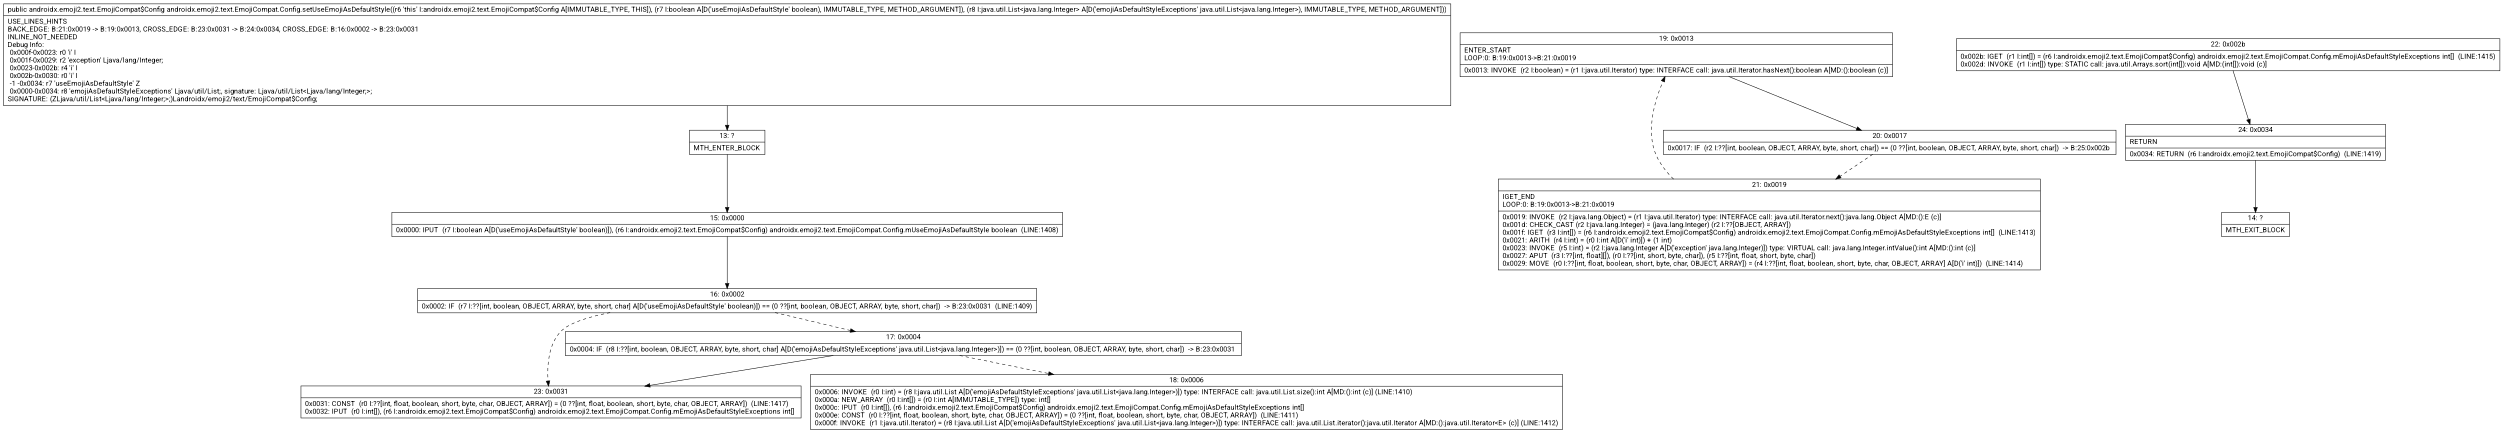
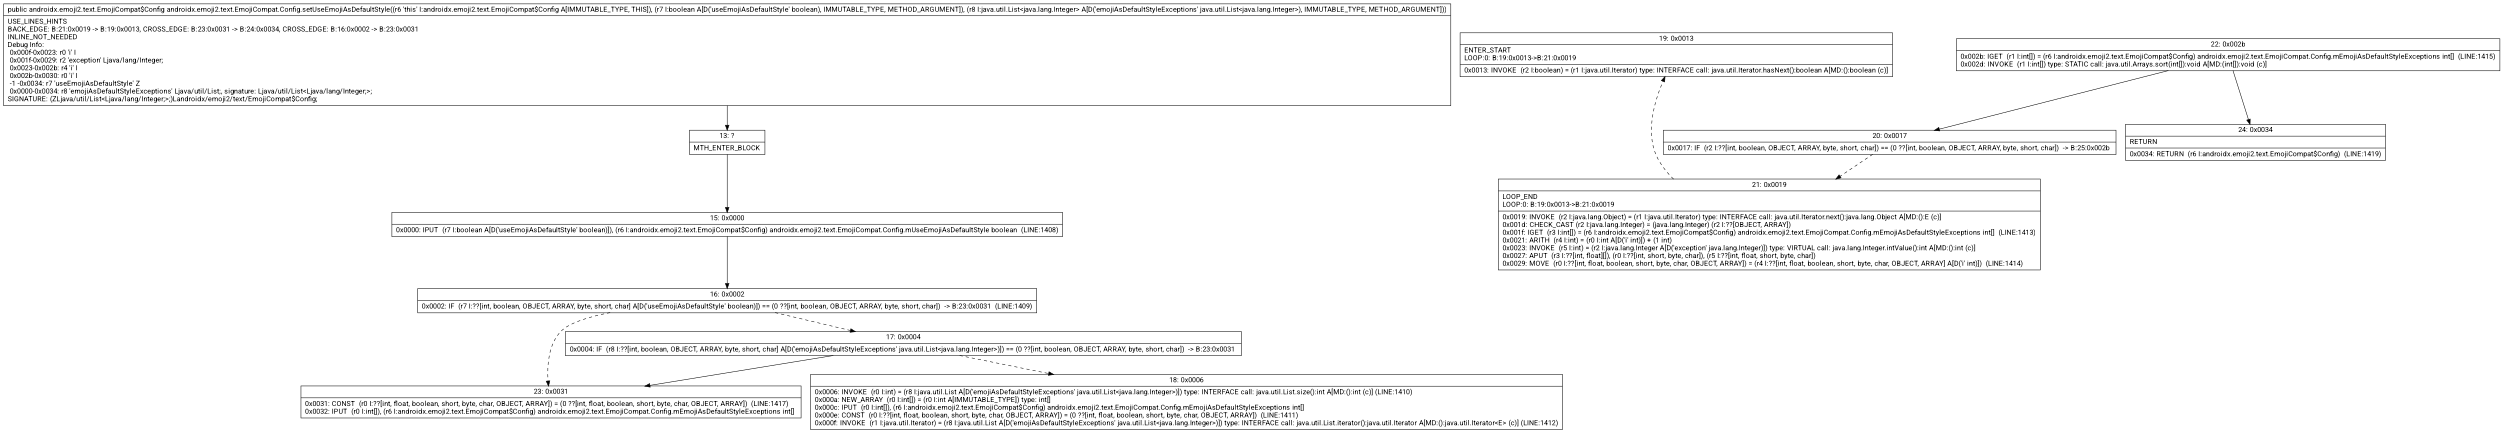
  digraph {
    fontname=Roboto
    node [fontname=Roboto shape=record]
    edge [fontname=Roboto]
    n1 [label="{13\:\ ?|MTH_ENTER_BLOCK\l}"]
    n2 [label="{15\:\ 0x0000|0x0000: IPUT  (r7 I:boolean A[D('useEmojiAsDefaultStyle' boolean)]), (r6 I:androidx.emoji2.text.EmojiCompat$Config) androidx.emoji2.text.EmojiCompat.Config.mUseEmojiAsDefaultStyle boolean  (LINE:1408)\l}"]
    n3 [label="{16\:\ 0x0002|0x0002: IF  (r7 I:??[int, boolean, OBJECT, ARRAY, byte, short, char] A[D('useEmojiAsDefaultStyle' boolean)]) == (0 ??[int, boolean, OBJECT, ARRAY, byte, short, char])  \-\> B:23:0x0031  (LINE:1409)\l}"]
    n4 [label="{17\:\ 0x0004|0x0004: IF  (r8 I:??[int, boolean, OBJECT, ARRAY, byte, short, char] A[D('emojiAsDefaultStyleExceptions' java.util.List\<java.lang.Integer\>)]) == (0 ??[int, boolean, OBJECT, ARRAY, byte, short, char])  \-\> B:23:0x0031 \l}"]
    n5 [label="{23\:\ 0x0031|0x0031: CONST  (r0 I:??[int, float, boolean, short, byte, char, OBJECT, ARRAY]) = (0 ??[int, float, boolean, short, byte, char, OBJECT, ARRAY])  (LINE:1417)\l0x0032: IPUT  (r0 I:int[]), (r6 I:androidx.emoji2.text.EmojiCompat$Config) androidx.emoji2.text.EmojiCompat.Config.mEmojiAsDefaultStyleExceptions int[] \l}"]
    n6 [label="{18\:\ 0x0006|0x0006: INVOKE  (r0 I:int) = (r8 I:java.util.List A[D('emojiAsDefaultStyleExceptions' java.util.List\<java.lang.Integer\>)]) type: INTERFACE call: java.util.List.size():int A[MD:():int (c)] (LINE:1410)\l0x000a: NEW_ARRAY  (r0 I:int[]) = (r0 I:int A[IMMUTABLE_TYPE]) type: int[] \l0x000c: IPUT  (r0 I:int[]), (r6 I:androidx.emoji2.text.EmojiCompat$Config) androidx.emoji2.text.EmojiCompat.Config.mEmojiAsDefaultStyleExceptions int[] \l0x000e: CONST  (r0 I:??[int, float, boolean, short, byte, char, OBJECT, ARRAY]) = (0 ??[int, float, boolean, short, byte, char, OBJECT, ARRAY])  (LINE:1411)\l0x000f: INVOKE  (r1 I:java.util.Iterator) = (r8 I:java.util.List A[D('emojiAsDefaultStyleExceptions' java.util.List\<java.lang.Integer\>)]) type: INTERFACE call: java.util.List.iterator():java.util.Iterator A[MD:():java.util.Iterator\<E\> (c)] (LINE:1412)\l}"]
    n7 [label="{19\:\ 0x0013|ENTER_START\lLOOP:0: B:19:0x0013\-\>B:21:0x0019\l|0x0013: INVOKE  (r2 I:boolean) = (r1 I:java.util.Iterator) type: INTERFACE call: java.util.Iterator.hasNext():boolean A[MD:():boolean (c)]\l}"]
    n8 [label="{20\:\ 0x0017|0x0017: IF  (r2 I:??[int, boolean, OBJECT, ARRAY, byte, short, char]) == (0 ??[int, boolean, OBJECT, ARRAY, byte, short, char])  \-\> B:25:0x002b \l}"]
-   n9 [label="{21\:\ 0x0019|IGET_END\lLOOP:0: B:19:0x0013\-\>B:21:0x0019\l|0x0019: INVOKE  (r2 I:java.lang.Object) = (r1 I:java.util.Iterator) type: INTERFACE call: java.util.Iterator.next():java.lang.Object A[MD:():E (c)]\l0x001d: CHECK_CAST (r2 I:java.lang.Integer) = (java.lang.Integer) (r2 I:??[OBJECT, ARRAY]) \l0x001f: IGET  (r3 I:int[]) = (r6 I:androidx.emoji2.text.EmojiCompat$Config) androidx.emoji2.text.EmojiCompat.Config.mEmojiAsDefaultStyleExceptions int[]  (LINE:1413)\l0x0021: ARITH  (r4 I:int) = (r0 I:int A[D('i' int)]) + (1 int) \l0x0023: INVOKE  (r5 I:int) = (r2 I:java.lang.Integer A[D('exception' java.lang.Integer)]) type: VIRTUAL call: java.lang.Integer.intValue():int A[MD:():int (c)]\l0x0027: APUT  (r3 I:??[int, float][]), (r0 I:??[int, short, byte, char]), (r5 I:??[int, float, short, byte, char]) \l0x0029: MOVE  (r0 I:??[int, float, boolean, short, byte, char, OBJECT, ARRAY]) = (r4 I:??[int, float, boolean, short, byte, char, OBJECT, ARRAY] A[D('i' int)])  (LINE:1414)\l}"]
+   n9 [label="{21\:\ 0x0019|LOOP_END\lLOOP:0: B:19:0x0013\-\>B:21:0x0019\l|0x0019: INVOKE  (r2 I:java.lang.Object) = (r1 I:java.util.Iterator) type: INTERFACE call: java.util.Iterator.next():java.lang.Object A[MD:():E (c)]\l0x001d: CHECK_CAST (r2 I:java.lang.Integer) = (java.lang.Integer) (r2 I:??[OBJECT, ARRAY]) \l0x001f: IGET  (r3 I:int[]) = (r6 I:androidx.emoji2.text.EmojiCompat$Config) androidx.emoji2.text.EmojiCompat.Config.mEmojiAsDefaultStyleExceptions int[]  (LINE:1413)\l0x0021: ARITH  (r4 I:int) = (r0 I:int A[D('i' int)]) + (1 int) \l0x0023: INVOKE  (r5 I:int) = (r2 I:java.lang.Integer A[D('exception' java.lang.Integer)]) type: VIRTUAL call: java.lang.Integer.intValue():int A[MD:():int (c)]\l0x0027: APUT  (r3 I:??[int, float][]), (r0 I:??[int, short, byte, char]), (r5 I:??[int, float, short, byte, char]) \l0x0029: MOVE  (r0 I:??[int, float, boolean, short, byte, char, OBJECT, ARRAY]) = (r4 I:??[int, float, boolean, short, byte, char, OBJECT, ARRAY] A[D('i' int)])  (LINE:1414)\l}"]
    n10 [label="{22\:\ 0x002b|0x002b: IGET  (r1 I:int[]) = (r6 I:androidx.emoji2.text.EmojiCompat$Config) androidx.emoji2.text.EmojiCompat.Config.mEmojiAsDefaultStyleExceptions int[]  (LINE:1415)\l0x002d: INVOKE  (r1 I:int[]) type: STATIC call: java.util.Arrays.sort(int[]):void A[MD:(int[]):void (c)]\l}"]
    n11 [label="{24\:\ 0x0034|RETURN\l|0x0034: RETURN  (r6 I:androidx.emoji2.text.EmojiCompat$Config)  (LINE:1419)\l}"]
-   n12 [label="{14\:\ ?|MTH_EXIT_BLOCK\l}"]
    n13 [label="{public androidx.emoji2.text.EmojiCompat$Config androidx.emoji2.text.EmojiCompat.Config.setUseEmojiAsDefaultStyle((r6 'this' I:androidx.emoji2.text.EmojiCompat$Config A[IMMUTABLE_TYPE, THIS]), (r7 I:boolean A[D('useEmojiAsDefaultStyle' boolean), IMMUTABLE_TYPE, METHOD_ARGUMENT]), (r8 I:java.util.List\<java.lang.Integer\> A[D('emojiAsDefaultStyleExceptions' java.util.List\<java.lang.Integer\>), IMMUTABLE_TYPE, METHOD_ARGUMENT]))  | USE_LINES_HINTS\lBACK_EDGE: B:21:0x0019 \-\> B:19:0x0013, CROSS_EDGE: B:23:0x0031 \-\> B:24:0x0034, CROSS_EDGE: B:16:0x0002 \-\> B:23:0x0031\lINLINE_NOT_NEEDED\lDebug Info:\l  0x000f\-0x0023: r0 'i' I\l  0x001f\-0x0029: r2 'exception' Ljava\/lang\/Integer;\l  0x0023\-0x002b: r4 'i' I\l  0x002b\-0x0030: r0 'i' I\l  \-1 \-0x0034: r7 'useEmojiAsDefaultStyle' Z\l  0x0000\-0x0034: r8 'emojiAsDefaultStyleExceptions' Ljava\/util\/List;, signature: Ljava\/util\/List\<Ljava\/lang\/Integer;\>;\lSIGNATURE: (ZLjava\/util\/List\<Ljava\/lang\/Integer;\>;)Landroidx\/emoji2\/text\/EmojiCompat$Config;\l}"]
    n1 -> n2
    n2 -> n3
    n3 -> n4 [style=dashed]
    n3 -> n5 [style=dashed]
    n4 -> n5
    n4 -> n6 [style=dashed]
-   n7 -> n8
+   n10 -> n8
    n8 -> n9 [style=dashed]
    n9 -> n7 [style=dashed]
    n10 -> n11
-   n11 -> n12
    n13 -> n1
  }
